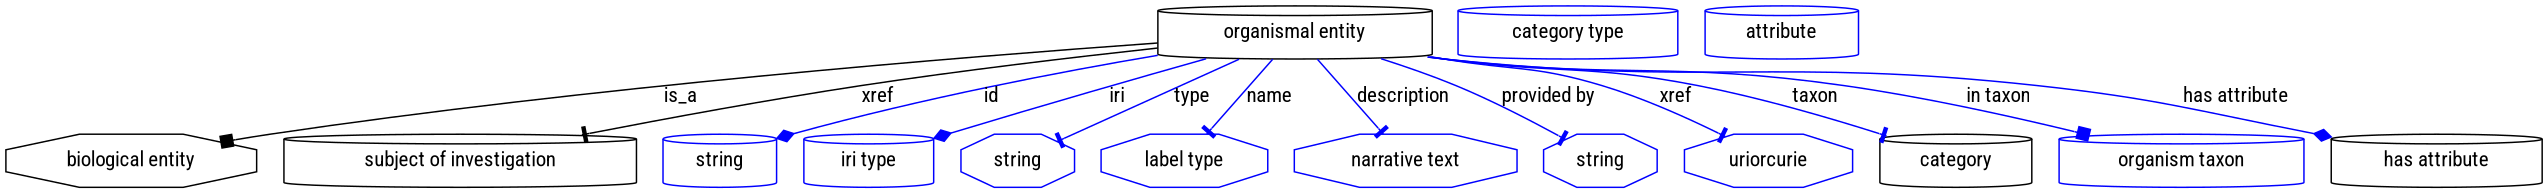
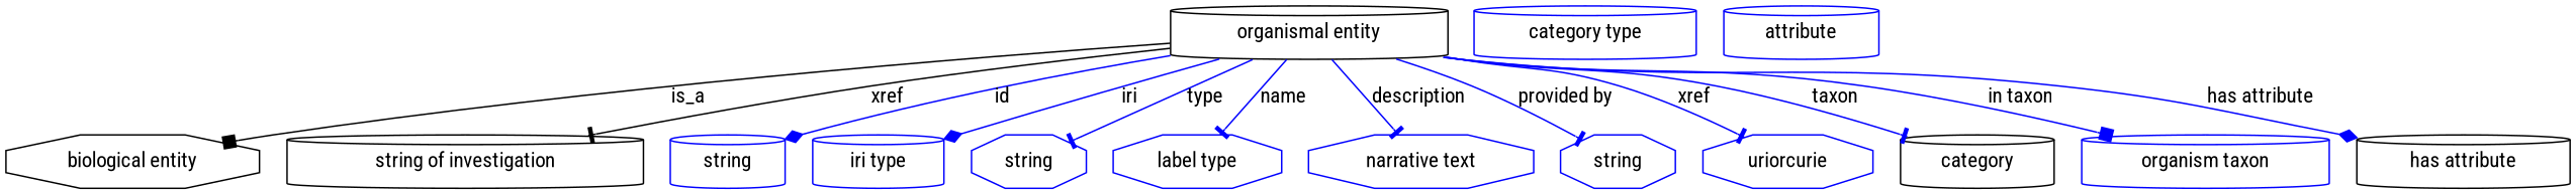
  digraph {
    fontname="Roboto Condensed"
    node [fontname="Roboto Condensed" shape=cylinder color=blue]
    edge [arrowhead=tee fontname="Roboto Condensed" color=blue style=solid]
    n1 [height=0.5 label="organismal entity" width=2.5817 color=""]
    "biological entity" [height=0.5 shape=octagon width=2.3651 color=""]
-   "subject of investigation" [height=0.5 width=3.3219 color=""]
+   "subject of investigation" [height=0.5 width=3.3219 label="string of investigation" color=""]
    n4 [height=0.5 label=string width=1.0652]
    n5 [height=0.5 label="iri type" width=1.2277]
    n6 [height=0.5 label=string shape=octagon width=1.0652]
    n7 [height=0.5 label="label type" shape=octagon width=1.5707]
    n8 [height=0.5 label="narrative text" shape=octagon width=2.0943]
    n9 [height=0.5 label=string shape=octagon width=1.0652]
    n10 [height=0.5 label=uriorcurie shape=octagon width=1.5887]
    category [height=0.5 width=1.4263 color=""]
    n12 [height=0.5 label="organism taxon" width=2.3109]
    "has attribute" [height=0.5 width=1.9859 color=""]
    n14 [height=0.5 label="category type" width=2.0762]
    n15 [height=0.5 label=attribute width=1.4443]
    n1 -> "biological entity" [arrowhead=box label=is_a color="" style=""]
    n1 -> "subject of investigation" [label=xref color="" style=""]
    n1 -> n4 [arrowhead=diamond label=id]
    n1 -> n5 [arrowhead=diamond label=iri]
    n1 -> n6 [label=type]
    n1 -> n7 [label=name]
    n1 -> n8 [label=description]
    n1 -> n9 [label="provided by"]
    n1 -> n10 [label=xref]
    n1 -> category [label=taxon]
    n1 -> n12 [arrowhead=box label="in taxon"]
    n1 -> "has attribute" [arrowhead=diamond label="has attribute"]
  }
